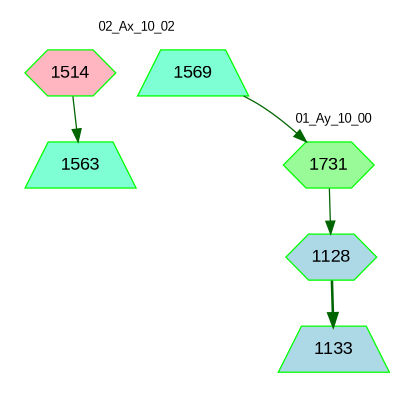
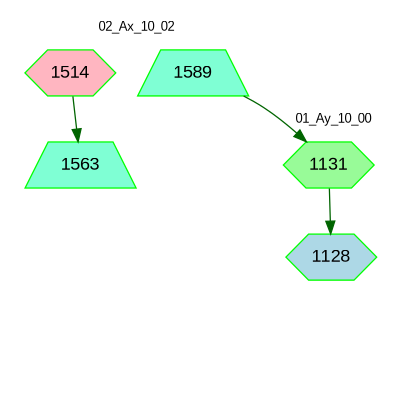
  digraph {
    fontname="Liberation Sans"
    node [color=green fillcolor=lightblue fontname="Liberation Sans" shape=hexagon style=filled]
    edge [color=darkgreen fontname="Liberation Sans" style=solid]
-   n1 [fillcolor=palegreen label=1731]
+   n1 [fillcolor=palegreen label=1131]
    n2 [label=1128]
-   n3 [label=1133 shape=trapezium]
-   n4 [fillcolor=aquamarine label=1569 shape=trapezium]
+   n4 [fillcolor=aquamarine label=1589 shape=trapezium]
    n5 [fillcolor=lightpink label=1514]
    n6 [fillcolor=aquamarine label=1563 shape=trapezium]
    subgraph cluster_1 {
      color=white
      fontsize=10
      label="01_Ay_10_00"
      n1
      n2
-     n3
    }
    subgraph cluster_2 {
      color=white
      fontsize=10
      label="02_Ax_10_02"
      n4
      n5
      n6
    }
    n1 -> n2
-   n2 -> n3 [style=bold]
    n4 -> n1
    n5 -> n6
  }
